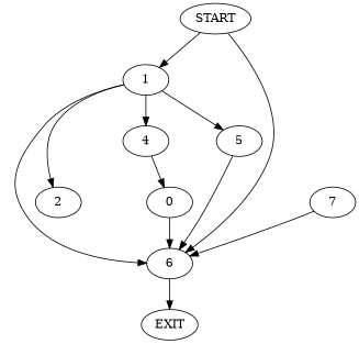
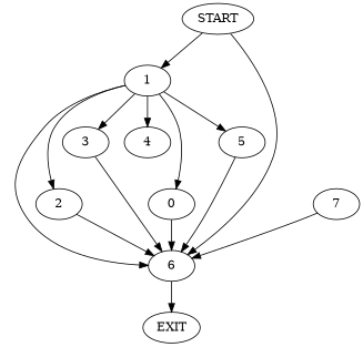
  digraph {
    n1 [label=START]
    1
    6
    2
+   3
    4
    5
    n8 [label=0]
    n9 [label=EXIT]
    7
    n1 -> 1
    n1 -> 6
    1 -> 6
    1 -> 2
+   1 -> 3
    1 -> 4
    1 -> 5
-   4 -> n8
+   1 -> n8
    6 -> n9
+   2 -> 6
+   3 -> 6
    5 -> 6
    n8 -> 6
    7 -> 6
  }
